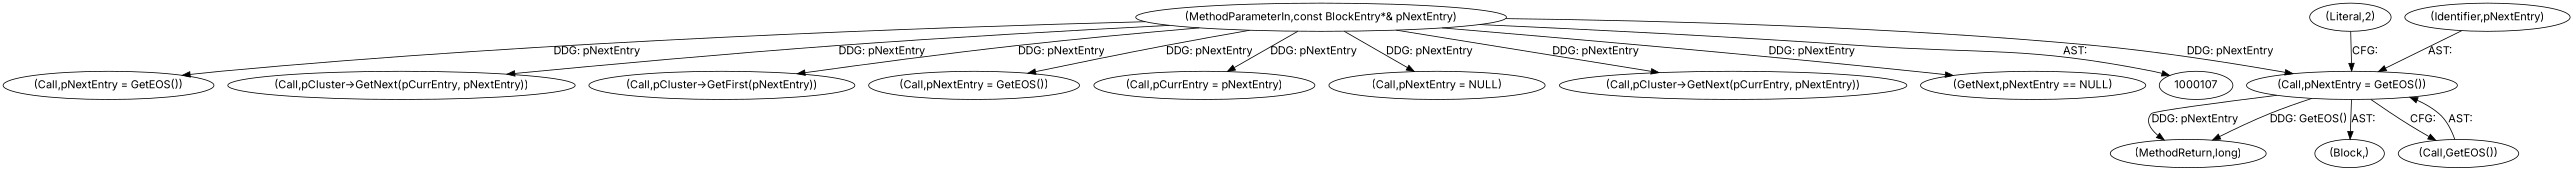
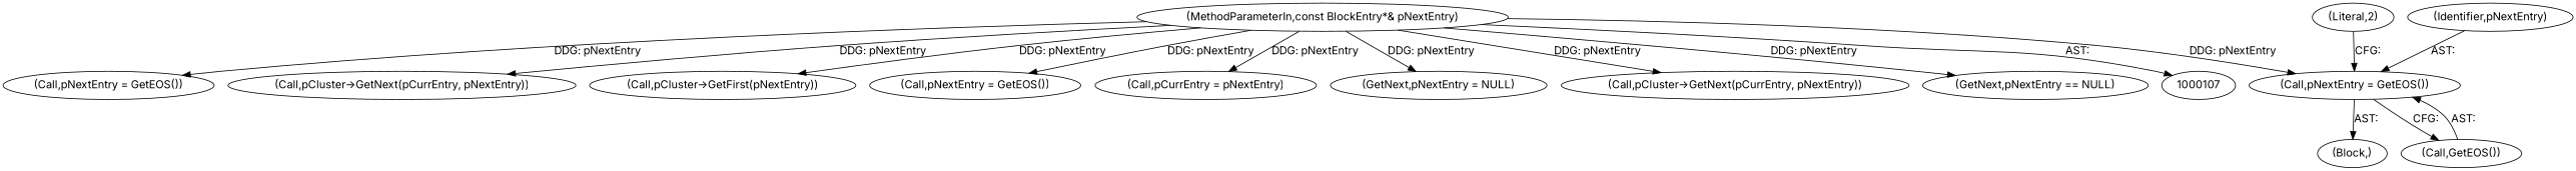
  digraph {
    fontname=Inter
    node [fontname=Inter]
    edge [fontname=Inter]
    n1 [label="(Call,pNextEntry = GetEOS())"]
-   n2 [label="(MethodReturn,long)"]
    n3 [label="(Block,)"]
    n4 [label="(Call,GetEOS())"]
    n5 [label="(MethodParameterIn,const BlockEntry*& pNextEntry)"]
    n6 [label="(Call,pNextEntry = GetEOS())"]
    n7 [label="(Call,pCluster->GetNext(pCurrEntry, pNextEntry))"]
    n8 [label="(Call,pCluster->GetFirst(pNextEntry))"]
    n9 [label="(Call,pNextEntry = GetEOS())"]
    n10 [label="(Call,pCurrEntry = pNextEntry)"]
-   n11 [label="(Call,pNextEntry = NULL)"]
+   n11 [label="(GetNext,pNextEntry = NULL)"]
    n12 [label="(Call,pCluster->GetNext(pCurrEntry, pNextEntry))"]
    n13 [label="(GetNext,pNextEntry == NULL)"]
    1000107
    n15 [label="(Literal,2)"]
    n16 [label="(Identifier,pNextEntry)"]
-   n1 -> n2 [label="DDG: pNextEntry"]
-   n1 -> n2 [label="DDG: GetEOS()"]
    n1 -> n3 [label="AST: "]
    n1 -> n4 [label="CFG: "]
    n4 -> n1 [label="AST: "]
    n5 -> n1 [label="DDG: pNextEntry"]
    n5 -> n6 [label="DDG: pNextEntry"]
    n5 -> n7 [label="DDG: pNextEntry"]
    n5 -> n8 [label="DDG: pNextEntry"]
    n5 -> n9 [label="DDG: pNextEntry"]
    n5 -> n10 [label="DDG: pNextEntry"]
    n5 -> n11 [label="DDG: pNextEntry"]
    n5 -> n12 [label="DDG: pNextEntry"]
    n5 -> n13 [label="DDG: pNextEntry"]
    n5 -> 1000107 [label="AST: "]
    n15 -> n1 [label="CFG: "]
    n16 -> n1 [label="AST: "]
  }
